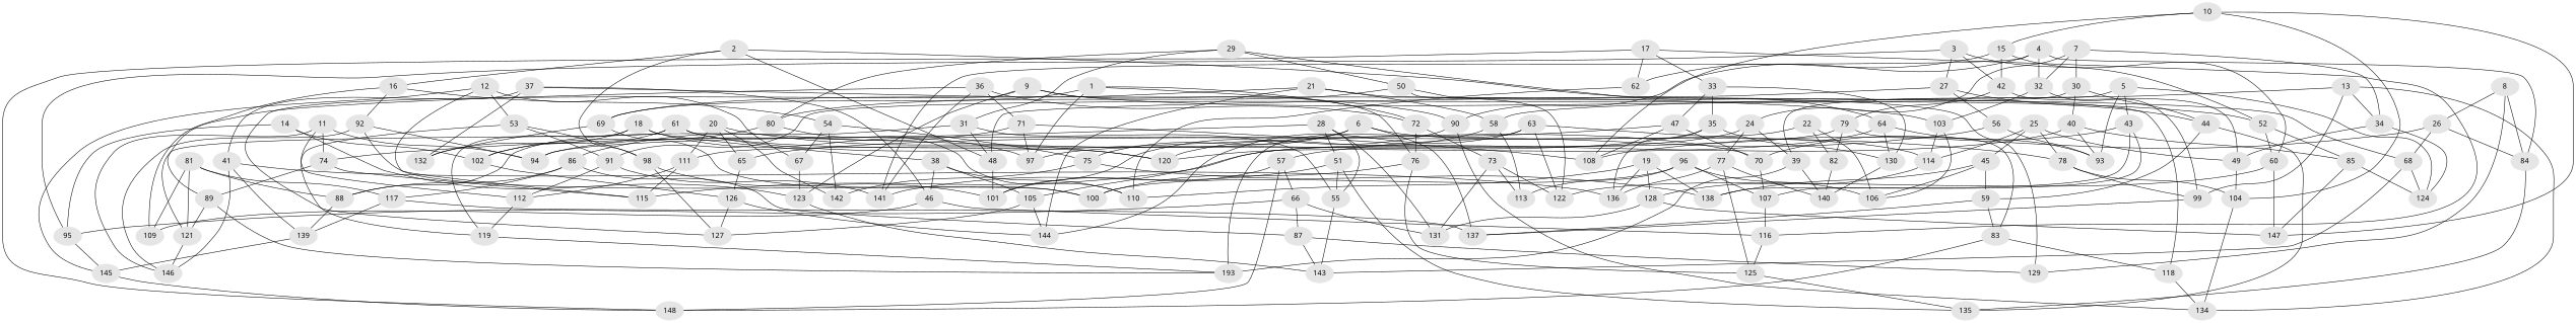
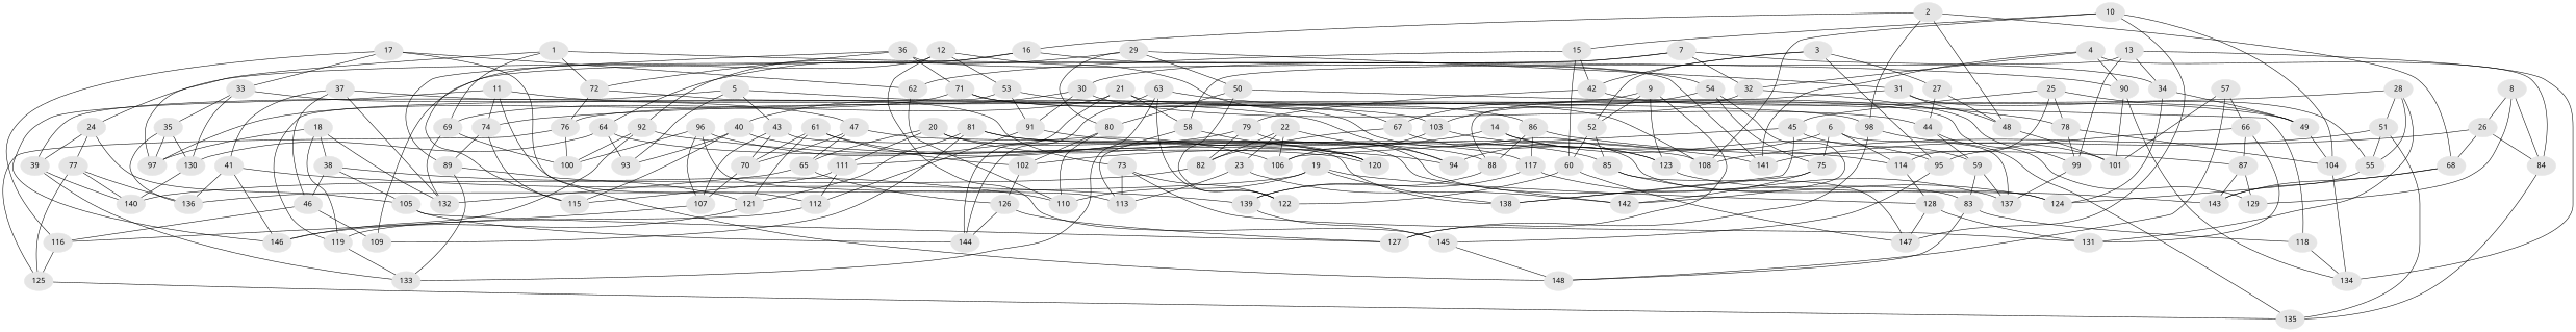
  graph {
    fontname="Noto Sans"
    node [color=gray90 fontname="Noto Sans" style=filled]
    edge [fontname="Noto Sans"]
    1
    69
    72
    90
    97
    132
    100
    76
    73
    134
    101
    2
    16
    48
    68
    98
    109
    54
    92
    124
    143
    127
    3
    27
    42
    52
    95
    44
-   56
    49
    79
    60
    85
    145
    4
    32
    84
    141
    99
    103
    135
    5
    39
    43
    93
-   133 [label=193]
+   133
    140
    138
    70
    107
    6
    75
    94
    114
    137
    142
    128
    7
    24
    30
    34
    77
    105
    40
    91
    8
    26
    129
    108
    9
    123
    125
    10
    15
    104
    147
    62
    11
    74
    112
    146
    115
    89
    119
    12
    53
    67
    82
    148
    13
    58
    120
    113
    14
    102
    110
    126
    122
    17
    33
    116
    35
    47
    130
    18
    38
    46
    19
    136
    131
    20
    65
    111
    21
    144
    22
+   23
    106
    25
    45
    78
    59
    57
    28
    51
    55
    29
    31
    50
    64
    80
    88
    118
    139
    36
    71
    86
    121
    37
    41
    83
    66
    87
    61
    63
    117
    81
    96
    1 -- 69
    1 -- 72
    1 -- 90
    1 -- 97
    69 -- 132
    69 -- 100
    72 -- 76
    72 -- 73
    90 -- 134
    90 -- 101
    76 -- 100
    76 -- 125
    73 -- 113
    73 -- 122
    73 -- 131
    2 -- 16
    2 -- 48
    2 -- 68
    2 -- 98
    16 -- 109
    16 -- 54
    16 -- 92
    48 -- 101
    68 -- 124
    68 -- 143
    98 -- 101
    98 -- 127
    54 -- 75
    54 -- 142
    54 -- 67
    92 -- 100
    92 -- 94
    92 -- 146
    3 -- 27
    3 -- 42
    3 -- 52
    3 -- 95
    27 -- 48
    27 -- 44
-   27 -- 56
    42 -- 49
    42 -- 79
    52 -- 60
    52 -- 85
    95 -- 145
    44 -- 135
    44 -- 59
-   56 -- 93
-   56 -- 57
    49 -- 104
    79 -- 82
    79 -- 111
    79 -- 83
    60 -- 147
    60 -- 122
    85 -- 124
    85 -- 147
    145 -- 148
    4 -- 90
    4 -- 32
    4 -- 84
    4 -- 141
    32 -- 99
    32 -- 103
    84 -- 135
    99 -- 137
    103 -- 114
    103 -- 106
    5 -- 124
    5 -- 39
    5 -- 43
    5 -- 93
    39 -- 133
    39 -- 140
    43 -- 138
    43 -- 70
    43 -- 107
    70 -- 107
    107 -- 116
    6 -- 75
    6 -- 94
    6 -- 114
    6 -- 137
    75 -- 138
    75 -- 142
    114 -- 128
    128 -- 147
    128 -- 131
    7 -- 32
    7 -- 24
    7 -- 30
    7 -- 34
    24 -- 39
    24 -- 77
    24 -- 105
    30 -- 44
    30 -- 40
    30 -- 91
    34 -- 124
    34 -- 49
    77 -- 140
    77 -- 125
    77 -- 136
    105 -- 127
    105 -- 144
    40 -- 85
    40 -- 93
    40 -- 115
    91 -- 141
    91 -- 112
    8 -- 84
    8 -- 26
    8 -- 129
    26 -- 68
    26 -- 84
    26 -- 108
    9 -- 76
    9 -- 127
    9 -- 52
    9 -- 123
    123 -- 143
    125 -- 135
    10 -- 108
    10 -- 15
    10 -- 104
    10 -- 147
    15 -- 42
    15 -- 60
    15 -- 62
    104 -- 134
    62 -- 110
    11 -- 94
    11 -- 74
    11 -- 112
    11 -- 146
    74 -- 115
    74 -- 89
    112 -- 119
    89 -- 133
    89 -- 121
    119 -- 133
    12 -- 145
    12 -- 115
    12 -- 53
    12 -- 67
    53 -- 98
    53 -- 91
    53 -- 119
    67 -- 123
+   67 -- 82
    82 -- 140
    13 -- 134
    13 -- 99
    13 -- 34
    13 -- 58
    58 -- 120
    58 -- 113
    14 -- 95
    14 -- 123
    14 -- 102
    102 -- 126
    126 -- 127
    126 -- 144
    17 -- 62
    17 -- 148
    17 -- 33
    17 -- 116
    33 -- 35
    33 -- 47
    33 -- 130
    116 -- 125
    35 -- 97
    35 -- 130
    35 -- 136
    47 -- 70
    47 -- 108
    47 -- 65
    130 -- 140
    18 -- 97
    18 -- 132
    18 -- 119
    18 -- 38
    38 -- 105
    38 -- 110
    38 -- 46
    46 -- 109
    46 -- 116
    19 -- 138
    19 -- 128
    19 -- 110
    19 -- 136
    20 -- 142
    20 -- 120
    20 -- 65
    20 -- 111
+   65 -- 132
    65 -- 126
    111 -- 112
    111 -- 115
    21 -- 69
    21 -- 129
    21 -- 58
    21 -- 144
    22 -- 94
    22 -- 82
+   22 -- 23
    22 -- 106
+   23 -- 142
+   23 -- 113
    25 -- 49
    25 -- 114
    25 -- 45
    25 -- 78
    45 -- 138
    45 -- 106
    45 -- 59
    78 -- 99
    78 -- 104
    59 -- 137
    59 -- 83
    57 -- 101
    57 -- 148
    57 -- 66
    28 -- 74
    28 -- 131
    28 -- 51
    28 -- 55
    51 -- 141
    51 -- 135
    51 -- 55
    55 -- 143
    29 -- 31
    29 -- 50
    29 -- 64
    29 -- 80
    31 -- 48
    31 -- 55
    31 -- 88
    50 -- 122
    50 -- 80
    50 -- 118
    64 -- 93
    64 -- 120
    64 -- 130
    80 -- 102
    80 -- 110
    88 -- 139
    118 -- 134
    139 -- 145
    36 -- 72
    36 -- 141
    36 -- 89
    36 -- 71
    71 -- 97
    71 -- 108
    71 -- 86
    86 -- 88
    86 -- 87
    86 -- 117
    121 -- 146
    37 -- 132
    37 -- 103
    37 -- 46
    37 -- 41
    41 -- 146
    41 -- 136
    41 -- 139
    83 -- 148
    83 -- 118
    66 -- 95
    66 -- 131
    66 -- 87
    87 -- 143
    87 -- 129
    61 -- 70
    61 -- 120
    61 -- 102
    61 -- 121
    63 -- 133
    63 -- 122
    63 -- 144
    63 -- 78
    117 -- 137
    117 -- 139
    81 -- 109
    81 -- 88
    81 -- 121
    81 -- 117
    96 -- 100
    96 -- 107
    96 -- 113
    96 -- 106
  }
